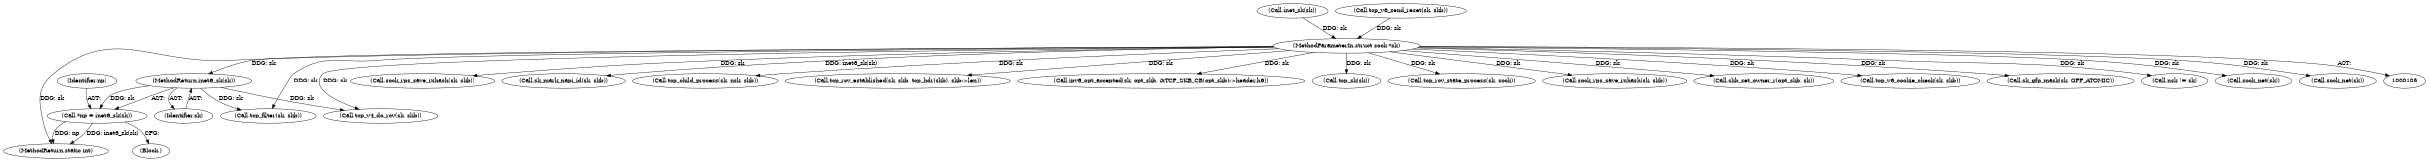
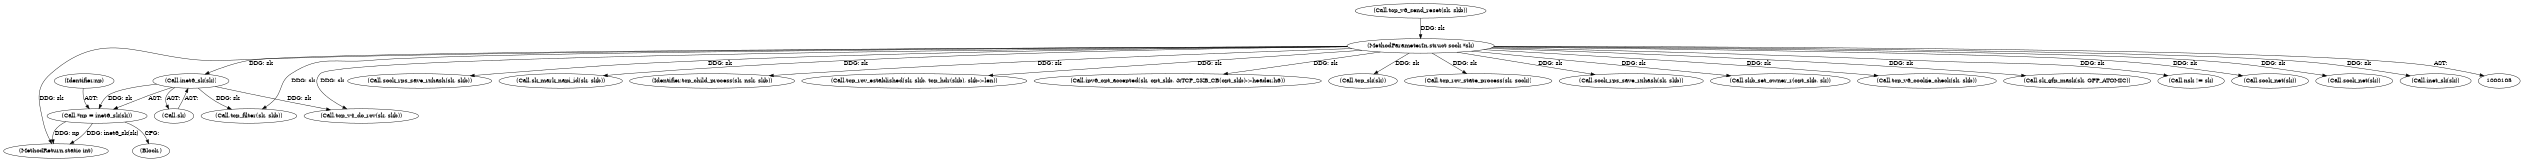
  digraph {
    n1 [label="(Call,*np = inet6_sk(sk))"]
    n2 [label="(MethodReturn,static int)"]
    n3 [label="(Block,)"]
-   n4 [label="(MethodReturn,inet6_sk(sk))"]
+   n4 [label="(Call,inet6_sk(sk))"]
    n5 [label="(Call,tcp_v4_do_rcv(sk, skb))"]
    n6 [label="(Call,tcp_filter(sk, skb))"]
-   n7 [label="(Identifier,sk)"]
+   n7 [label="(Call,sk)"]
    n8 [label="(MethodParameterIn,struct sock *sk)"]
    n9 [label="(Call,sock_rps_save_rxhash(sk, skb))"]
    n10 [label="(Call,sk_mark_napi_id(sk, skb))"]
-   n11 [label="(Call,tcp_child_process(sk, nsk, skb))"]
+   n11 [label="(Identifier,tcp_child_process(sk, nsk, skb))"]
    n12 [label="(Call,tcp_rcv_established(sk, skb, tcp_hdr(skb), skb->len))"]
    n13 [label="(Call,ipv6_opt_accepted(sk, opt_skb, &TCP_SKB_CB(opt_skb)->header.h6))"]
    n14 [label="(Call,tcp_sk(sk))"]
    n15 [label="(Call,tcp_rcv_state_process(sk, sock))"]
    n16 [label="(Call,sock_rps_save_rxhash(sk, skb))"]
    n17 [label="(Call,skb_set_owner_r(opt_skb, sk))"]
    n18 [label="(Call,tcp_v6_cookie_check(sk, skb))"]
    n19 [label="(Call,sk_gfp_mask(sk, GFP_ATOMIC))"]
    n20 [label="(Call,nsk != sk)"]
    n21 [label="(Call,sock_net(sk))"]
    n22 [label="(Call,sock_net(sk))"]
    n23 [label="(Call,inet_sk(sk))"]
    1000105
    n25 [label="(Call,tcp_v6_send_reset(sk, skb))"]
    n26 [label="(Identifier,np)"]
    n1 -> n2 [label="DDG: inet6_sk(sk)"]
    n1 -> n2 [label="DDG: np"]
    n1 -> n3 [label="CFG: "]
    n4 -> n1 [label="AST: "]
    n4 -> n1 [label="DDG: sk"]
    n4 -> n5 [label="DDG: sk"]
    n4 -> n6 [label="DDG: sk"]
    n4 -> n7 [label="AST: "]
    n7 -> n4 [label="AST: "]
    n8 -> n2 [label="DDG: sk"]
    n8 -> n4 [label="DDG: sk"]
    n8 -> n5 [label="DDG: sk"]
    n8 -> n6 [label="DDG: sk"]
    n8 -> n9 [label="DDG: sk"]
-   n8 -> n10 [label="DDG: inet6_sk(sk)"]
+   n8 -> n10 [label="DDG: sk"]
    n8 -> n11 [label="DDG: sk"]
    n8 -> n12 [label="DDG: sk"]
    n8 -> n13 [label="DDG: sk"]
    n8 -> n14 [label="DDG: sk"]
    n8 -> n15 [label="DDG: sk"]
    n8 -> n16 [label="DDG: sk"]
    n8 -> n17 [label="DDG: sk"]
    n8 -> n18 [label="DDG: sk"]
    n8 -> n19 [label="DDG: sk"]
    n8 -> n20 [label="DDG: sk"]
    n8 -> n21 [label="DDG: sk"]
    n8 -> n22 [label="DDG: sk"]
-   n23 -> n8 [label="DDG: sk"]
+   n8 -> n23 [label="DDG: sk"]
    n8 -> 1000105 [label="AST: "]
    n25 -> n8 [label="DDG: sk"]
    n26 -> n1 [label="AST: "]
  }
